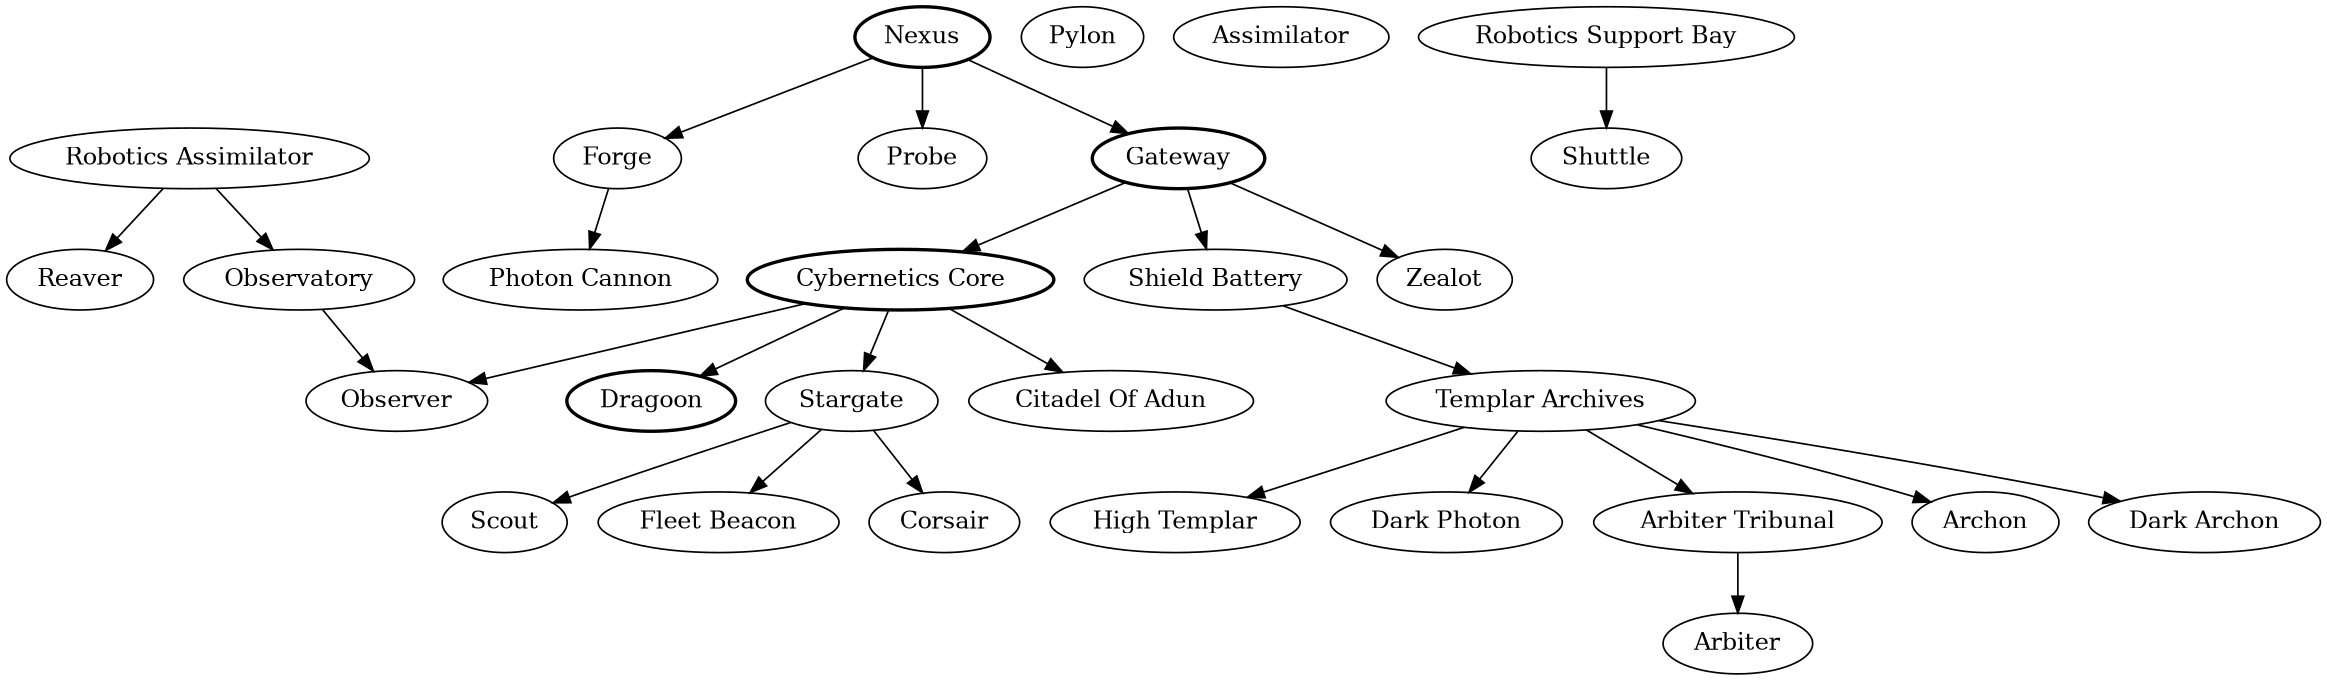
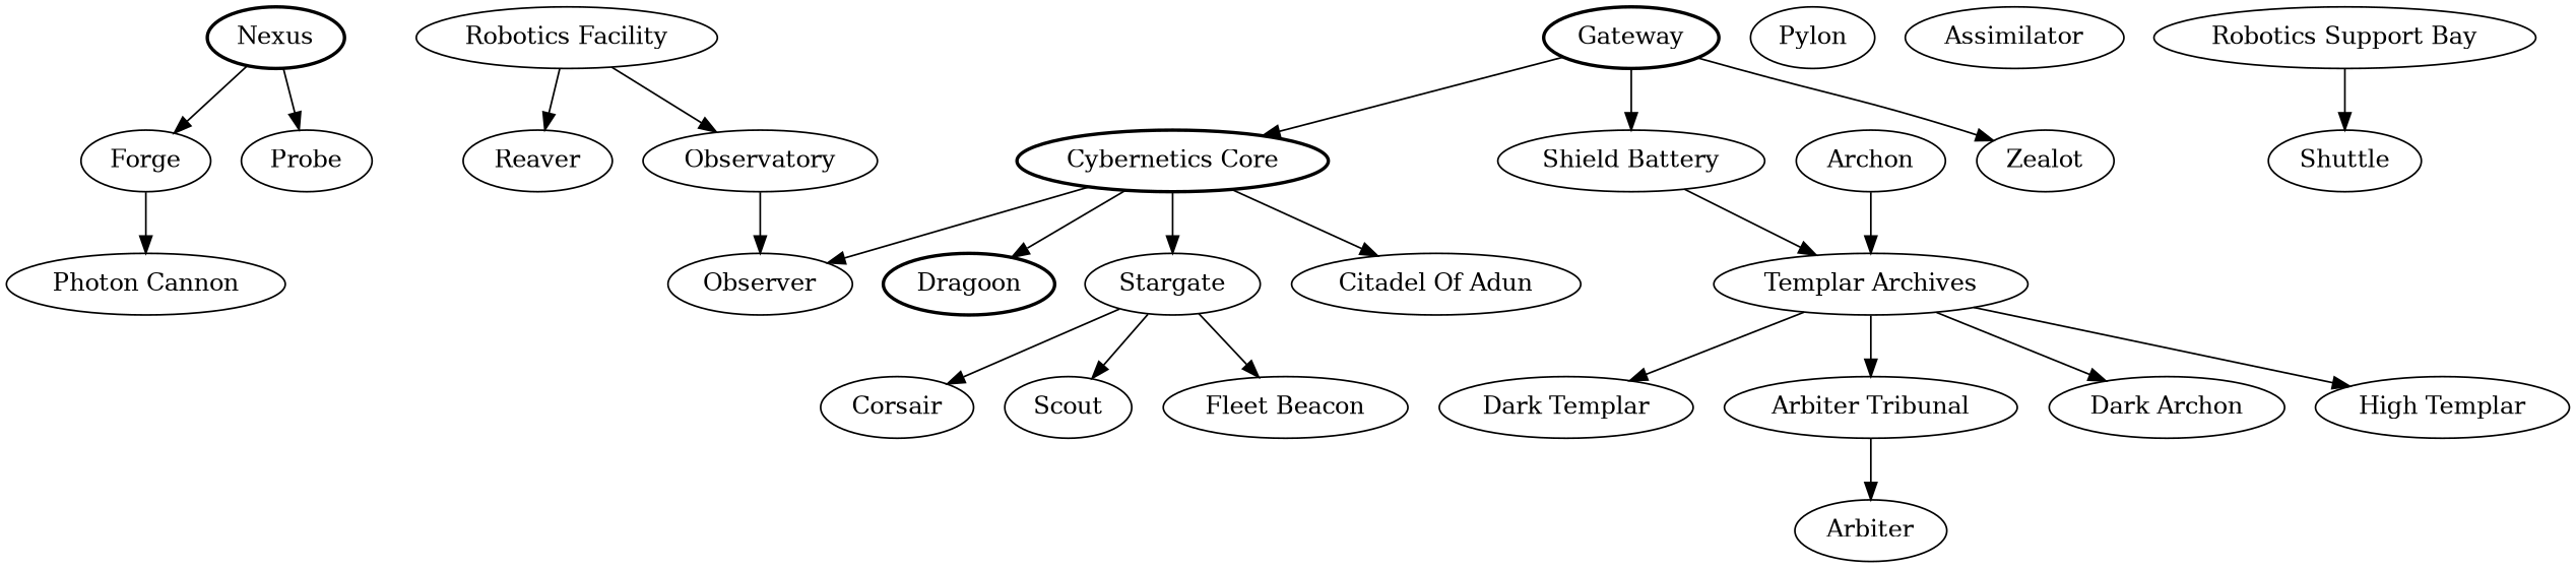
  digraph {
    node [depth=5 penwidth=1 strength=1 x=0 y=0 z=0]
    n1 [depth=0 label=Nexus penwidth=2 strength=2]
    n2 [depth=1 label=Gateway penwidth=2 strength=2]
    n3 [depth=1 label=Forge]
    n4 [depth=1 label=Probe]
    n5 [depth=2 label="Cybernetics Core" penwidth=2 strength=2]
    n6 [depth=2 label="Shield Battery"]
    n7 [depth=2 label=Zealot]
    n8 [depth=2 label="Photon Cannon"]
    n9 [depth=2147483647 label=Pylon]
    n10 [depth=2147483647 label=Assimilator]
    n11 [depth=3 label=Stargate]
    n12 [depth=3 label="Citadel Of Adun"]
    n13 [depth=3 label=Dragoon penwidth=2 strength=2]
    n14 [label=Observer]
    n15 [depth=4 label="Templar Archives"]
-   n16 [depth=3 label="Robotics Assimilator"]
+   n16 [depth=3 label="Robotics Facility"]
    n17 [depth=4 label=Observatory]
    n18 [depth=4 label=Reaver]
    n19 [depth=4 label="Fleet Beacon"]
    n20 [depth=4 label=Corsair]
    n21 [depth=4 label=Scout]
    n22 [depth=4 label="Robotics Support Bay"]
    n23 [label=Shuttle]
    n24 [label="Arbiter Tribunal"]
    n25 [label=Archon]
    n26 [label="Dark Archon"]
    n27 [label="High Templar"]
-   n28 [label="Dark Photon"]
+   n28 [label="Dark Templar"]
    n29 [depth=6 label=Arbiter]
-   n1 -> n2
    n1 -> n3
    n1 -> n4
    n2 -> n5
    n2 -> n6
    n2 -> n7
    n3 -> n8
    n5 -> n11
    n5 -> n12
    n5 -> n13
    n5 -> n14
    n6 -> n15
    n11 -> n19
    n11 -> n20
    n11 -> n21
    n15 -> n24
-   n15 -> n25
+   n25 -> n15
    n15 -> n26
    n15 -> n27
    n15 -> n28
    n16 -> n17
    n16 -> n18
    n17 -> n14
    n22 -> n23
    n24 -> n29
  }
